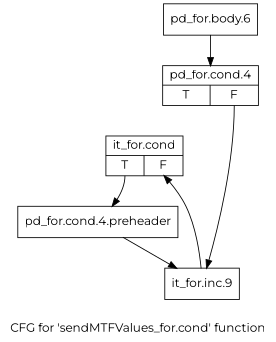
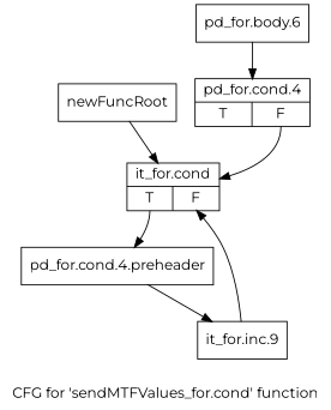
  digraph {
    fontname=Montserrat
    label="CFG for 'sendMTFValues_for.cond' function"
    node [fontname=Montserrat shape=record]
    edge [fontname=Montserrat]
+   n1 [label="{newFuncRoot}"]
    n2 [label="{it_for.cond|{<s0>T|<s1>F}}"]
    n3 [label="{pd_for.cond.4.preheader}"]
    n4 [label="{it_for.inc.9}"]
    n5 [label="{pd_for.cond.4|{<s0>T|<s1>F}}"]
    n6 [label="{pd_for.body.6}"]
+   n1 -> n2
    n2 -> n3 [tailport=s0]
    n3 -> n4
    n4 -> n2
-   n5 -> n4 [tailport=s1]
+   n5 -> n2 [tailport=s1]
    n6 -> n5
  }
